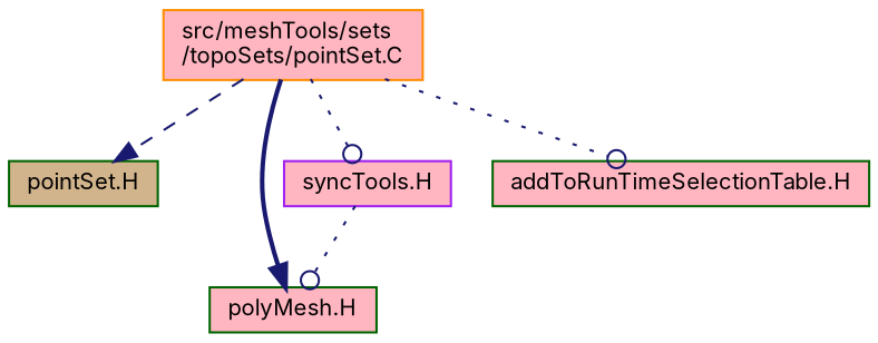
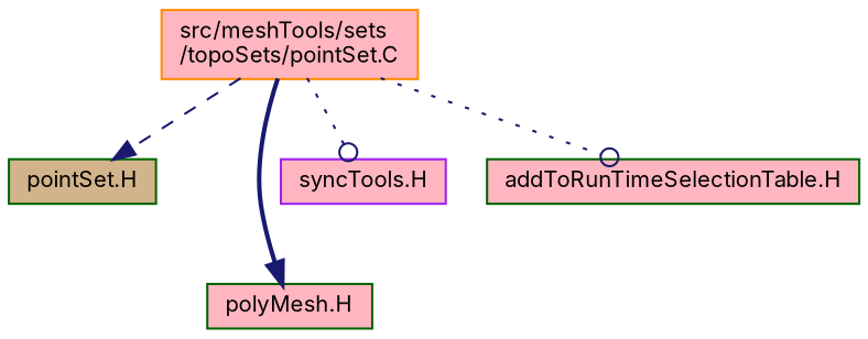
  digraph {
    fontname=Inter
    node [color=darkgreen fillcolor=lightpink fontname=Inter fontsize=10 shape=record style=filled]
    edge [arrowhead=odot color=midnightblue fontname=Inter fontsize=10 labelfontname=FreeSans labelfontsize=10 style=dotted]
    n1 [color=darkorange fontcolor=black height=0.2 label="src/meshTools/sets\l/topoSets/pointSet.C" width=0.4]
    n2 [fillcolor=tan height=0.2 label="pointSet.H" width=0.4]
    n3 [height=0.2 label="polyMesh.H" width=0.4]
    n4 [color=purple height=0.2 label="syncTools.H" width=0.4]
    n5 [height=0.2 label="addToRunTimeSelectionTable.H" width=0.4]
    n1 -> n2 [arrowhead=normal style=dashed]
    n1 -> n3 [arrowhead=normal style=bold]
    n1 -> n4
    n1 -> n5
-   n4 -> n3
  }
